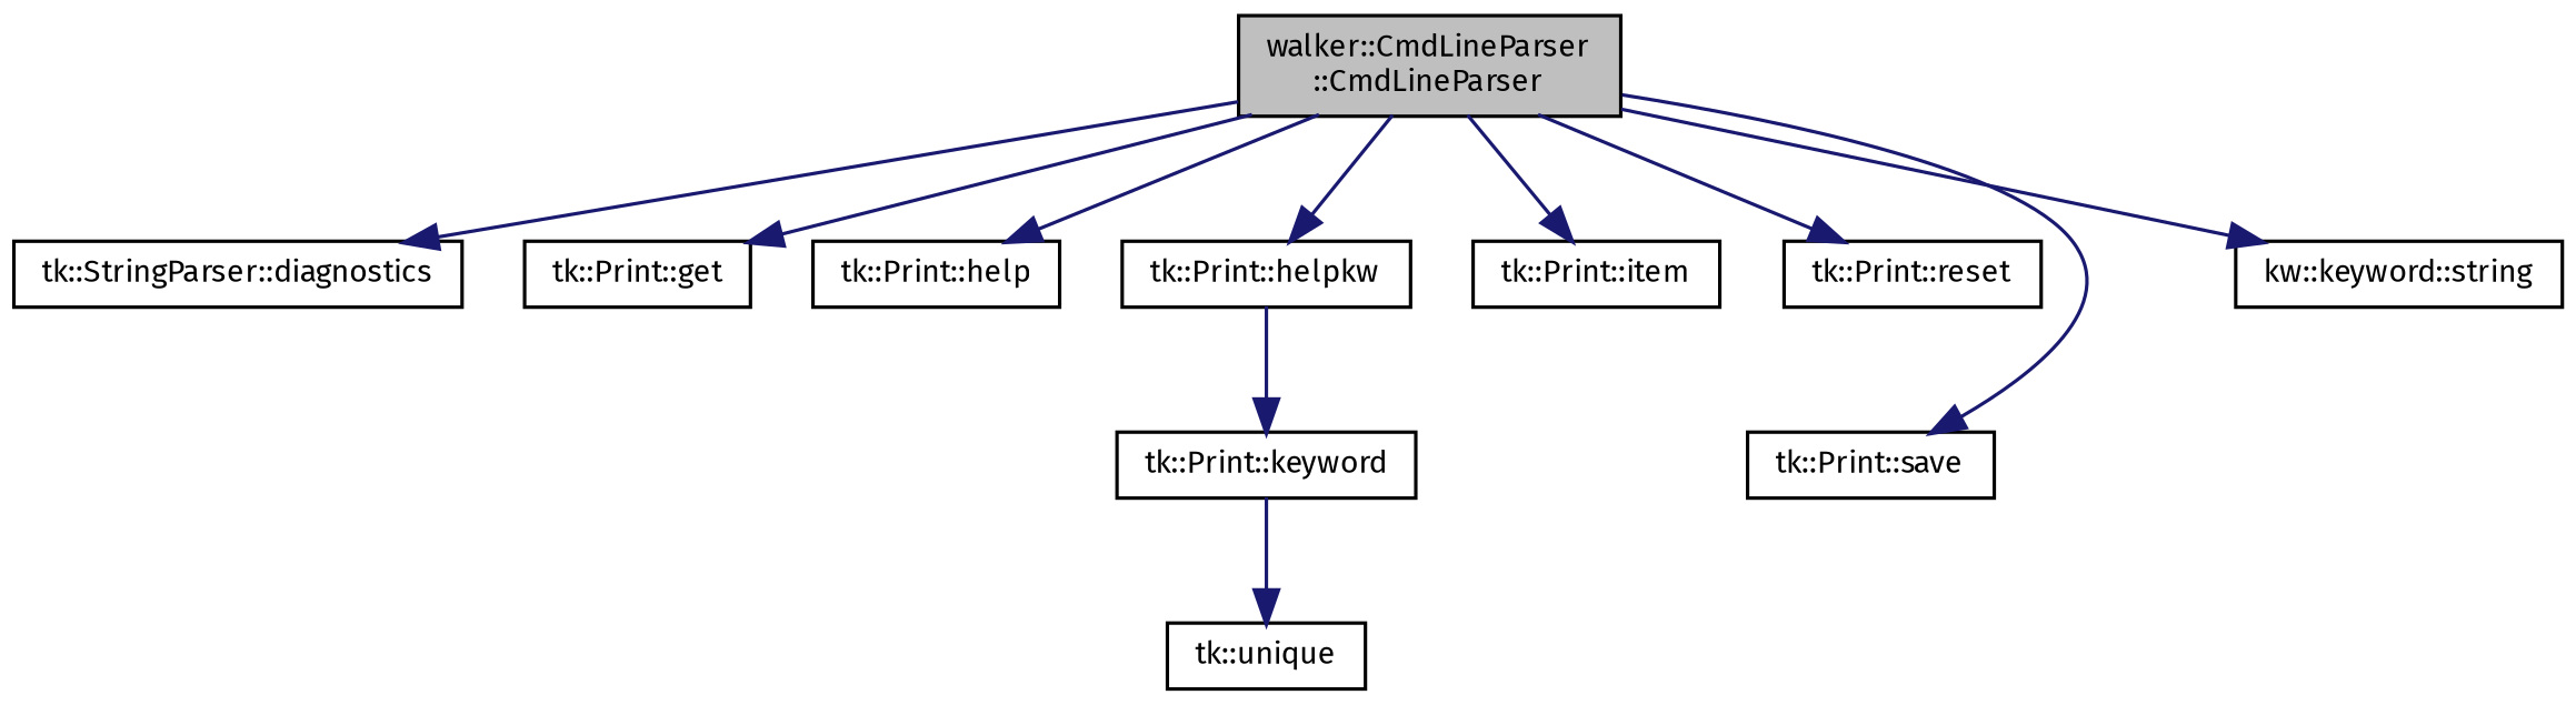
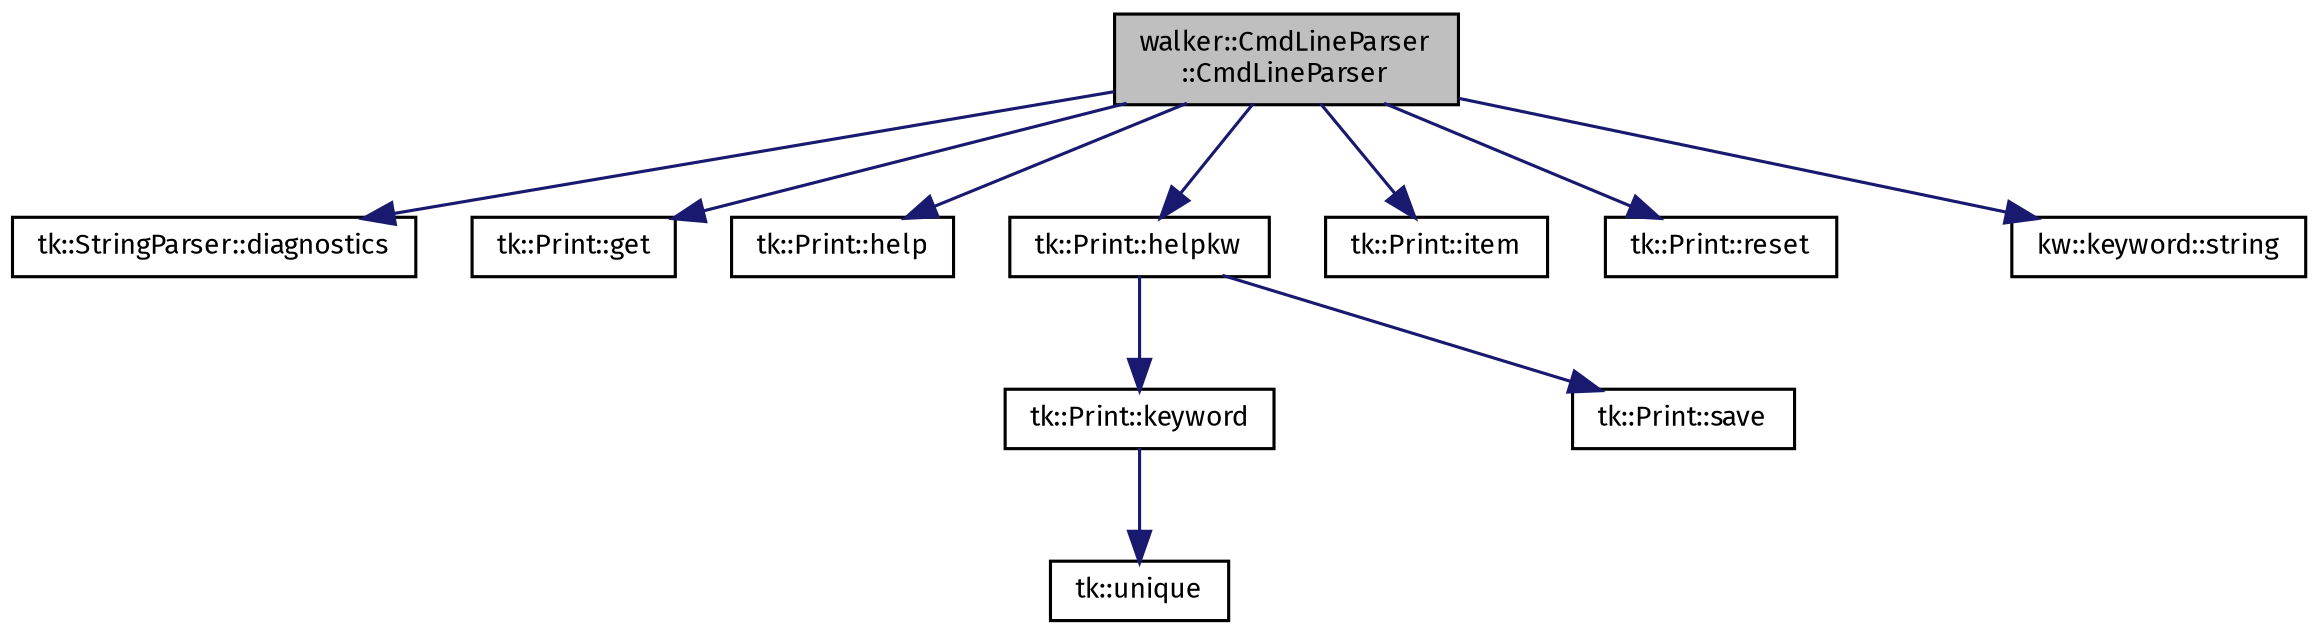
  digraph {
    fontname="Fira Sans"
    rankdir=TB
    node [color=black fontname="Fira Sans" fontsize=9 shape=record]
    edge [color=midnightblue fontname="Fira Sans" fontsize=9 labelfontname="sans-serif" labelfontsize=9 style=solid]
    n1 [fillcolor=grey75 fontcolor=black height=0.2 label="walker::CmdLineParser\l::CmdLineParser" style=filled width=0.4]
    n2 [height=0.2 label="tk::StringParser::diagnostics" width=0.4]
    n3 [height=0.2 label="tk::Print::get" width=0.4]
    n4 [height=0.2 label="tk::Print::help" width=0.4]
    n5 [height=0.2 label="tk::Print::helpkw" width=0.4]
    n6 [height=0.2 label="tk::Print::item" width=0.4]
    n7 [height=0.2 label="tk::Print::reset" width=0.4]
    n8 [height=0.2 label="tk::Print::save" width=0.4]
    n9 [height=0.2 label="kw::keyword::string" width=0.4]
    n10 [height=0.2 label="tk::Print::keyword" width=0.4]
    n11 [height=0.2 label="tk::unique" width=0.4]
    n1 -> n2
    n1 -> n3
    n1 -> n4
    n1 -> n5
    n1 -> n6
    n1 -> n7
-   n1 -> n8
+   n5 -> n8
    n1 -> n9
    n5 -> n10
    n10 -> n11
  }
